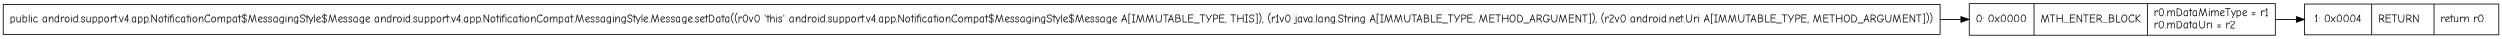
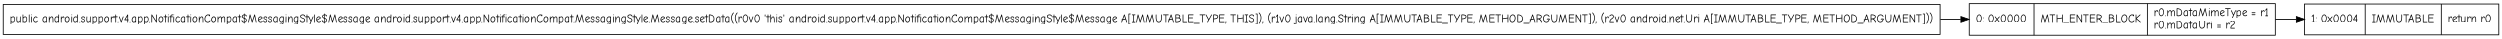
  digraph {
    rankdir=LR
    fontname="Comic Neue"
    node [shape=record fontname="Comic Neue"]
    edge [fontname="Comic Neue"]
    n1 [label="{0\:\ 0x0000|MTH_ENTER_BLOCK\l|r0.mDataMimeType = r1\lr0.mDataUri = r2\l}"]
-   n2 [label="{1\:\ 0x0004|RETURN\l|return r0\l}"]
+   n2 [label="{1\:\ 0x0004|IMMUTABLE\l|return r0\l}"]
    n3 [label="{public android.support.v4.app.NotificationCompat$MessagingStyle$Message android.support.v4.app.NotificationCompat.MessagingStyle.Message.setData((r0v0 'this' android.support.v4.app.NotificationCompat$MessagingStyle$Message A[IMMUTABLE_TYPE, THIS]), (r1v0 java.lang.String A[IMMUTABLE_TYPE, METHOD_ARGUMENT]), (r2v0 android.net.Uri A[IMMUTABLE_TYPE, METHOD_ARGUMENT])) }"]
    n1 -> n2
    n3 -> n1
  }
